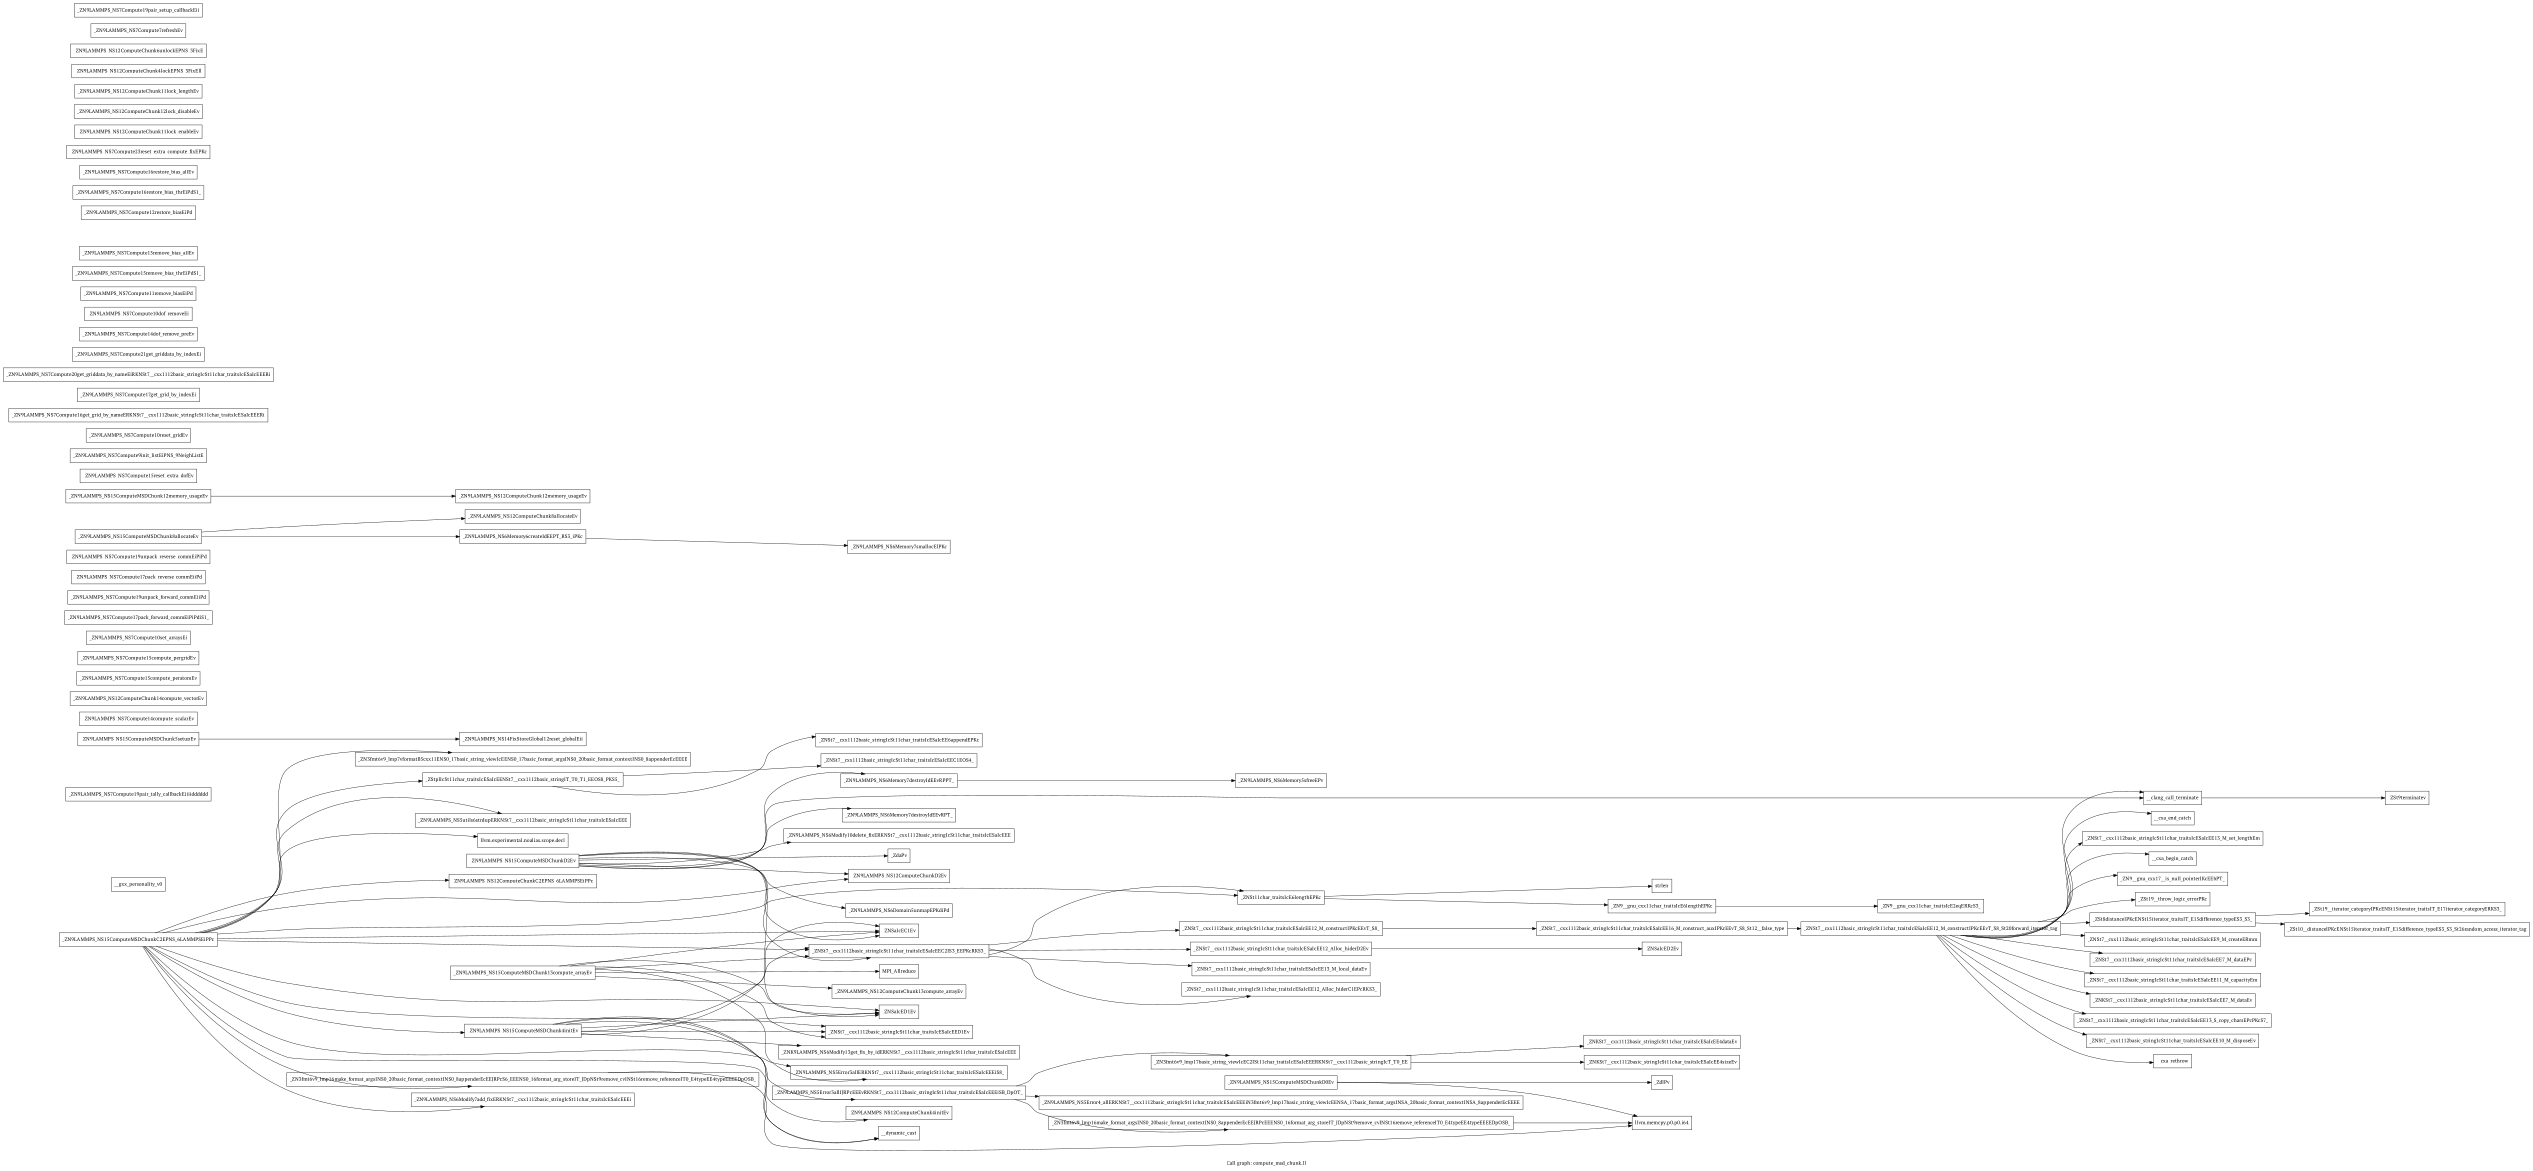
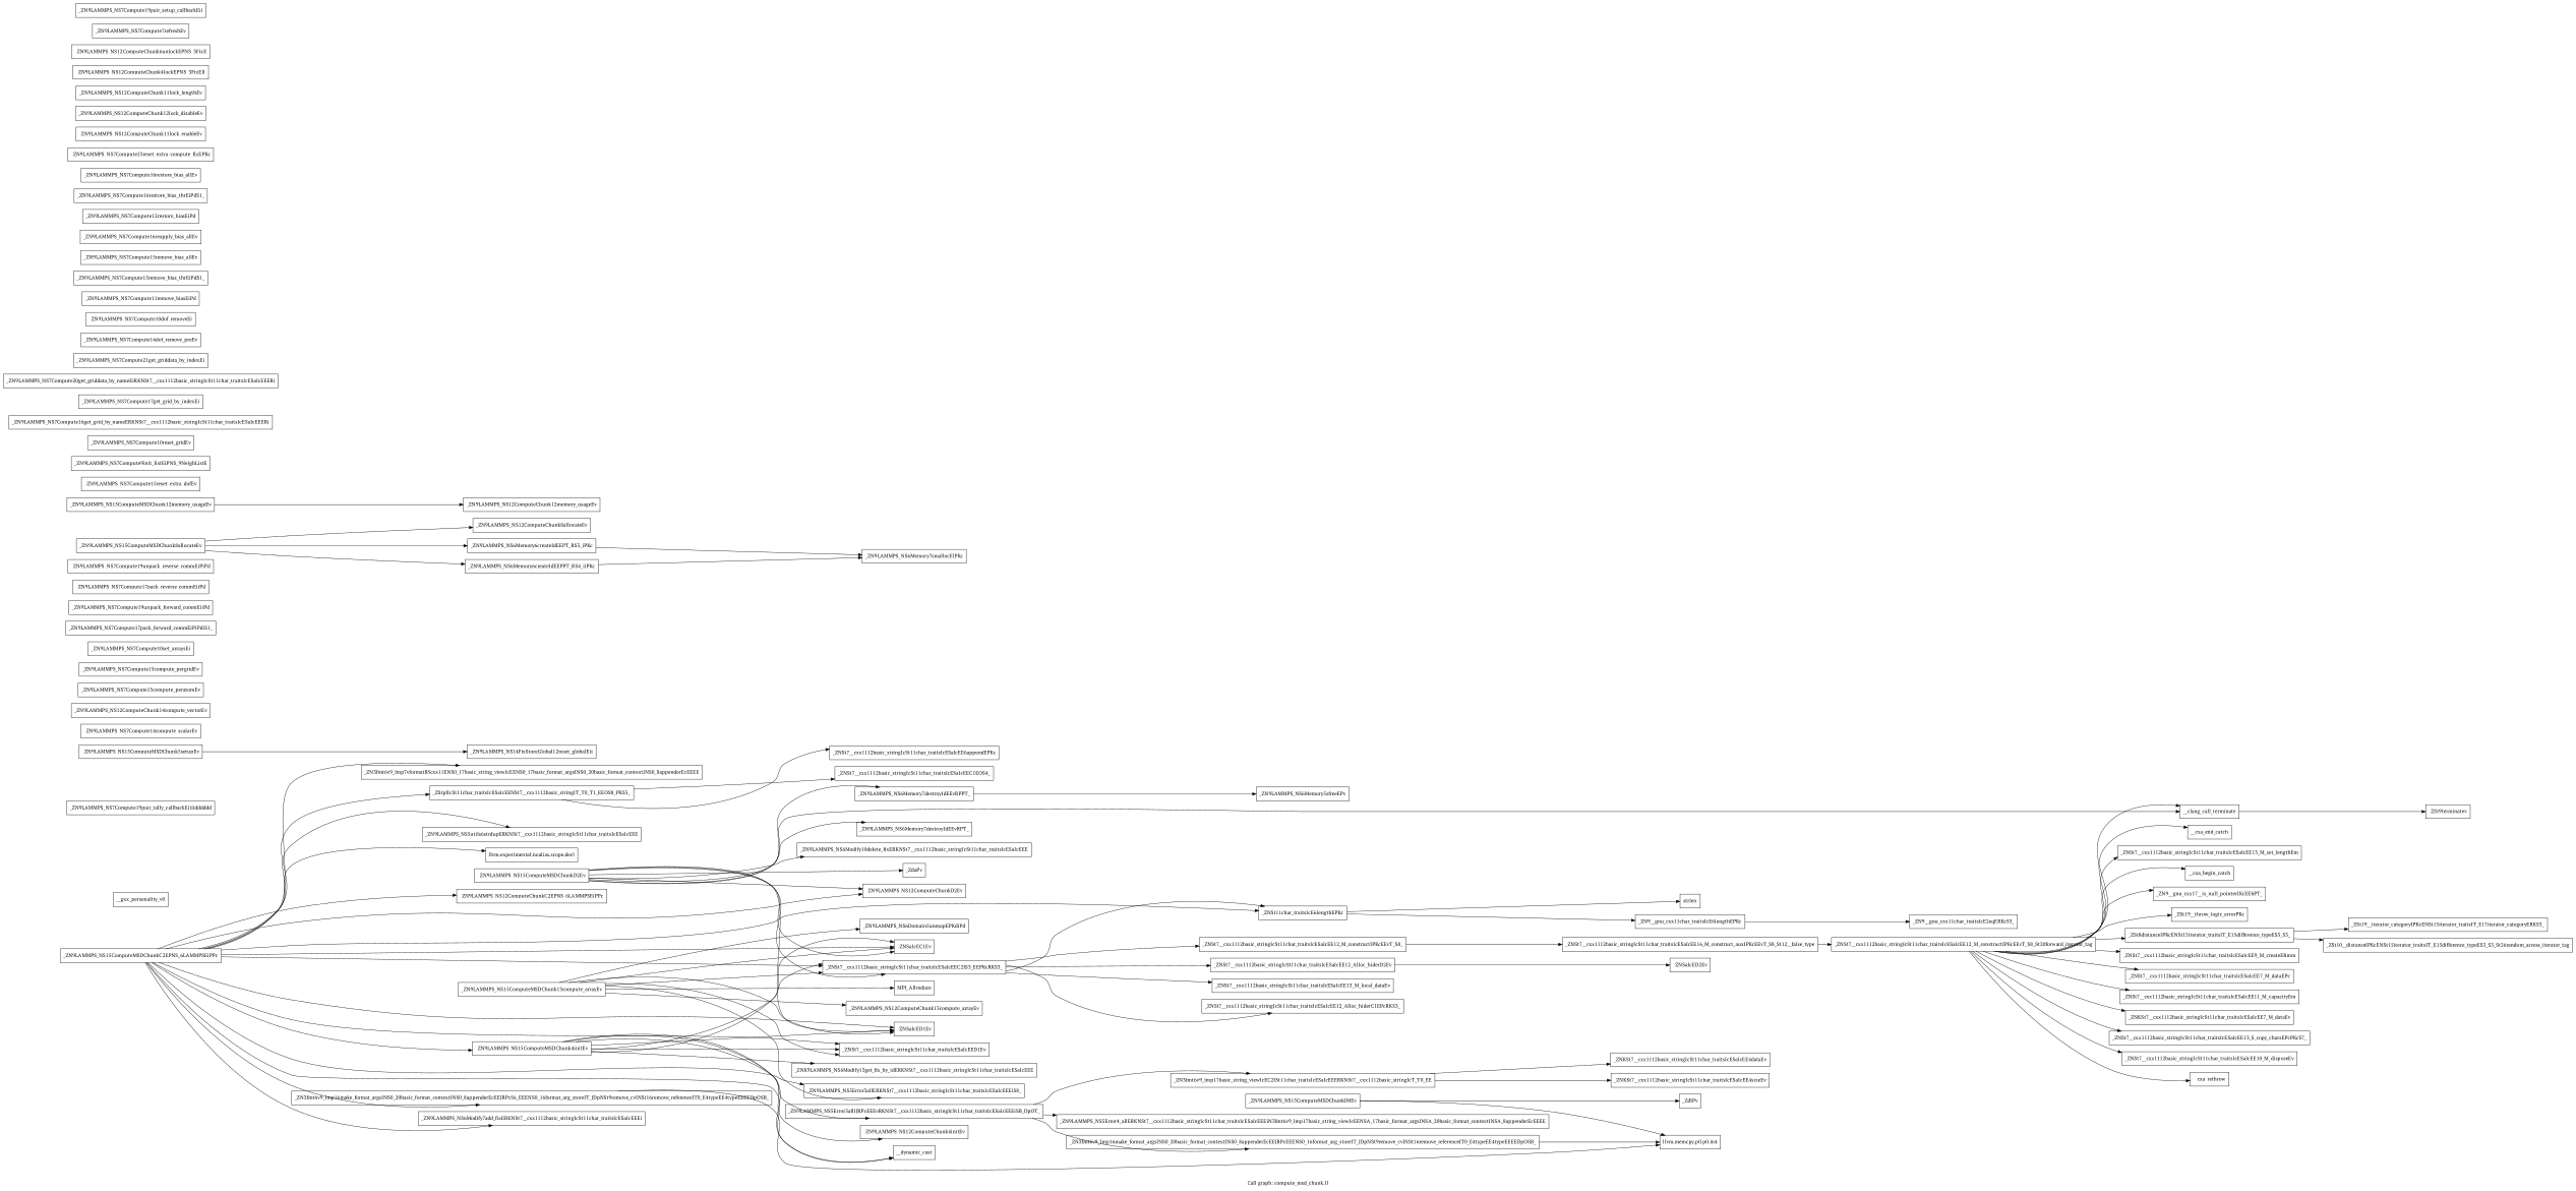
  digraph {
    fontname="PT Serif"
    label="Call graph: compute_msd_chunk.ll"
    rankdir=LR
    node [fontname="PT Serif" shape=record]
    edge [fontname="PT Serif"]
    n1 [label="{_ZN9LAMMPS_NS15ComputeMSDChunkC2EPNS_6LAMMPSEiPPc}"]
    n2 [label="{_ZN9LAMMPS_NS12ComputeChunkC2EPNS_6LAMMPSEiPPc}"]
    n3 [label="{_ZNSaIcEC1Ev}"]
    n4 [label="{_ZNSt7__cxx1112basic_stringIcSt11char_traitsIcESaIcEEC2IS3_EEPKcRKS3_}"]
    n5 [label="{_ZN9LAMMPS_NS12ComputeChunkD2Ev}"]
    n6 [label="{_ZNSt7__cxx1112basic_stringIcSt11char_traitsIcESaIcEED1Ev}"]
    n7 [label="{_ZN9LAMMPS_NS5Error3allERKNSt7__cxx1112basic_stringIcSt11char_traitsIcESaIcEEEiS8_}"]
    n8 [label="{_ZNSaIcED1Ev}"]
    n9 [label="{__dynamic_cast}"]
    n10 [label="{_ZN9LAMMPS_NS6Modify7add_fixERKNSt7__cxx1112basic_stringIcSt11char_traitsIcESaIcEEEi}"]
    n11 [label="{_ZN3fmt6v9_lmp7vformatB5cxx11ENS0_17basic_string_viewIcEENS0_17basic_format_argsINS0_20basic_format_contextINS0_8appenderEcEEEE}"]
    n12 [label="{_ZN9LAMMPS_NS15ComputeMSDChunk4initEv}"]
    n13 [label="{_ZN3fmt6v9_lmp16make_format_argsINS0_20basic_format_contextINS0_8appenderEcEEJRPcS6_EEENS0_16format_arg_storeIT_JDpNSt9remove_cvINSt16remove_referenceIT0_E4typeEE4typeEEEEDpOSB_}"]
    n14 [label="{_ZStplIcSt11char_traitsIcESaIcEENSt7__cxx1112basic_stringIT_T0_T1_EEOS8_PKS5_}"]
    n15 [label="{_ZN9LAMMPS_NS5utils6strdupERKNSt7__cxx1112basic_stringIcSt11char_traitsIcESaIcEEE}"]
    n16 [label="{llvm.experimental.noalias.scope.decl}"]
    n17 [label="{_ZNSt11char_traitsIcE6lengthEPKc}"]
    n18 [label="{_ZNSt7__cxx1112basic_stringIcSt11char_traitsIcESaIcEE13_M_local_dataEv}"]
    n19 [label="{_ZNSt7__cxx1112basic_stringIcSt11char_traitsIcESaIcEE12_Alloc_hiderC1EPcRKS3_}"]
    n20 [label="{_ZNSt7__cxx1112basic_stringIcSt11char_traitsIcESaIcEE12_M_constructIPKcEEvT_S8_}"]
    n21 [label="{_ZNSt7__cxx1112basic_stringIcSt11char_traitsIcESaIcEE12_Alloc_hiderD2Ev}"]
    n22 [label="{_ZN9LAMMPS_NS12ComputeChunk4initEv}"]
    n23 [label="{_ZNK9LAMMPS_NS6Modify13get_fix_by_idERKNSt7__cxx1112basic_stringIcSt11char_traitsIcESaIcEEE}"]
    n24 [label="{_ZN9LAMMPS_NS5Error3allIJRPcEEEvRKNSt7__cxx1112basic_stringIcSt11char_traitsIcESaIcEEEiSB_DpOT_}"]
    n25 [label="{llvm.memcpy.p0.p0.i64}"]
    n26 [label="{_ZNSt7__cxx1112basic_stringIcSt11char_traitsIcESaIcEE6appendEPKc}"]
    n27 [label="{_ZNSt7__cxx1112basic_stringIcSt11char_traitsIcESaIcEEC1EOS4_}"]
    n28 [label="{_ZN9__gnu_cxx11char_traitsIcE6lengthEPKc}"]
    n29 [label="{strlen}"]
    n30 [label="{_ZNSt7__cxx1112basic_stringIcSt11char_traitsIcESaIcEE16_M_construct_auxIPKcEEvT_S8_St12__false_type}"]
    n31 [label="{_ZNSaIcED2Ev}"]
    n32 [label="{_ZN3fmt6v9_lmp17basic_string_viewIcEC2ISt11char_traitsIcESaIcEEERKNSt7__cxx1112basic_stringIcT_T0_EE}"]
    n33 [label="{_ZN3fmt6v9_lmp16make_format_argsINS0_20basic_format_contextINS0_8appenderEcEEJRPcEEENS0_16format_arg_storeIT_JDpNSt9remove_cvINSt16remove_referenceIT0_E4typeEE4typeEEEEDpOSB_}"]
    n34 [label="{_ZN9LAMMPS_NS5Error4_allERKNSt7__cxx1112basic_stringIcSt11char_traitsIcESaIcEEEiN3fmt6v9_lmp17basic_string_viewIcEENSA_17basic_format_argsINSA_20basic_format_contextINSA_8appenderEcEEEE}"]
    n35 [label="{_ZN9__gnu_cxx11char_traitsIcE2eqERKcS3_}"]
    n36 [label="{_ZNSt7__cxx1112basic_stringIcSt11char_traitsIcESaIcEE12_M_constructIPKcEEvT_S8_St20forward_iterator_tag}"]
    n37 [label="{__gxx_personality_v0}"]
    n38 [label="{_ZNKSt7__cxx1112basic_stringIcSt11char_traitsIcESaIcEE4dataEv}"]
    n39 [label="{_ZNKSt7__cxx1112basic_stringIcSt11char_traitsIcESaIcEE4sizeEv}"]
    n40 [label="{_ZN9LAMMPS_NS15ComputeMSDChunkD2Ev}"]
    n41 [label="{_ZN9LAMMPS_NS6Modify10delete_fixERKNSt7__cxx1112basic_stringIcSt11char_traitsIcESaIcEEE}"]
    n42 [label="{_ZdaPv}"]
    n43 [label="{_ZN9LAMMPS_NS6Memory7destroyIdEEvRPT_}"]
    n44 [label="{__clang_call_terminate}"]
    n45 [label="{_ZN9LAMMPS_NS6Memory7destroyIdEEvRPPT_}"]
    n46 [label="{_ZSt9terminatev}"]
    n47 [label="{_ZN9LAMMPS_NS6Memory5sfreeEPv}"]
    n48 [label="{__cxa_begin_catch}"]
    n49 [label="{_ZN9LAMMPS_NS15ComputeMSDChunkD0Ev}"]
    n50 [label="{_ZdlPv}"]
    n51 [label="{_ZN9LAMMPS_NS7Compute19pair_tally_callbackEiiiidddddd}"]
    n52 [label="{_ZN9LAMMPS_NS15ComputeMSDChunk5setupEv}"]
    n53 [label="{_ZN9LAMMPS_NS14FixStoreGlobal12reset_globalEii}"]
    n54 [label="{_ZN9LAMMPS_NS7Compute14compute_scalarEv}"]
    n55 [label="{_ZN9LAMMPS_NS12ComputeChunk14compute_vectorEv}"]
    n56 [label="{_ZN9LAMMPS_NS7Compute15compute_peratomEv}"]
    n57 [label="{_ZN9LAMMPS_NS7Compute15compute_pergridEv}"]
    n58 [label="{_ZN9LAMMPS_NS7Compute10set_arraysEi}"]
    n59 [label="{_ZN9LAMMPS_NS7Compute17pack_forward_commEiPiPdiS1_}"]
    n60 [label="{_ZN9LAMMPS_NS7Compute19unpack_forward_commEiiPd}"]
    n61 [label="{_ZN9LAMMPS_NS7Compute17pack_reverse_commEiiPd}"]
    n62 [label="{_ZN9LAMMPS_NS7Compute19unpack_reverse_commEiPiPd}"]
    n63 [label="{_ZN9LAMMPS_NS15ComputeMSDChunk13compute_arrayEv}"]
    n64 [label="{_ZN9LAMMPS_NS12ComputeChunk13compute_arrayEv}"]
    n65 [label="{MPI_Allreduce}"]
    n66 [label="{_ZN9LAMMPS_NS6Domain5unmapEPKdiPd}"]
    n67 [label="{_ZN9LAMMPS_NS15ComputeMSDChunk8allocateEv}"]
    n68 [label="{_ZN9LAMMPS_NS12ComputeChunk8allocateEv}"]
    n69 [label="{_ZN9LAMMPS_NS6Memory6createIdEEPT_RS3_iPKc}"]
+   n70 [label="{_ZN9LAMMPS_NS6Memory6createIdEEPPT_RS4_iiPKc}"]
    n71 [label="{_ZN9LAMMPS_NS6Memory7smallocElPKc}"]
    n72 [label="{_ZN9LAMMPS_NS15ComputeMSDChunk12memory_usageEv}"]
    n73 [label="{_ZN9LAMMPS_NS12ComputeChunk12memory_usageEv}"]
    n74 [label="{_ZN9LAMMPS_NS7Compute15reset_extra_dofEv}"]
    n75 [label="{_ZN9LAMMPS_NS7Compute9init_listEiPNS_9NeighListE}"]
    n76 [label="{_ZN9LAMMPS_NS7Compute10reset_gridEv}"]
    n77 [label="{_ZN9LAMMPS_NS7Compute16get_grid_by_nameERKNSt7__cxx1112basic_stringIcSt11char_traitsIcESaIcEEERi}"]
    n78 [label="{_ZN9LAMMPS_NS7Compute17get_grid_by_indexEi}"]
    n79 [label="{_ZN9LAMMPS_NS7Compute20get_griddata_by_nameEiRKNSt7__cxx1112basic_stringIcSt11char_traitsIcESaIcEEERi}"]
    n80 [label="{_ZN9LAMMPS_NS7Compute21get_griddata_by_indexEi}"]
    n81 [label="{_ZN9LAMMPS_NS7Compute14dof_remove_preEv}"]
    n82 [label="{_ZN9LAMMPS_NS7Compute10dof_removeEi}"]
    n83 [label="{_ZN9LAMMPS_NS7Compute11remove_biasEiPd}"]
    n84 [label="{_ZN9LAMMPS_NS7Compute15remove_bias_thrEiPdS1_}"]
    n85 [label="{_ZN9LAMMPS_NS7Compute15remove_bias_allEv}"]
+   n86 [label="{_ZN9LAMMPS_NS7Compute16reapply_bias_allEv}"]
    n87 [label="{_ZN9LAMMPS_NS7Compute12restore_biasEiPd}"]
    n88 [label="{_ZN9LAMMPS_NS7Compute16restore_bias_thrEiPdS1_}"]
    n89 [label="{_ZN9LAMMPS_NS7Compute16restore_bias_allEv}"]
    n90 [label="{_ZN9LAMMPS_NS7Compute23reset_extra_compute_fixEPKc}"]
    n91 [label="{_ZN9LAMMPS_NS12ComputeChunk11lock_enableEv}"]
    n92 [label="{_ZN9LAMMPS_NS12ComputeChunk12lock_disableEv}"]
    n93 [label="{_ZN9LAMMPS_NS12ComputeChunk11lock_lengthEv}"]
    n94 [label="{_ZN9LAMMPS_NS12ComputeChunk4lockEPNS_3FixEll}"]
    n95 [label="{_ZN9LAMMPS_NS12ComputeChunk6unlockEPNS_3FixE}"]
    n96 [label="{_ZN9LAMMPS_NS7Compute7refreshEv}"]
    n97 [label="{_ZN9LAMMPS_NS7Compute19pair_setup_callbackEii}"]
    n98 [label="{_ZN9__gnu_cxx17__is_null_pointerIKcEEbPT_}"]
    n99 [label="{_ZSt19__throw_logic_errorPKc}"]
    n100 [label="{_ZSt8distanceIPKcENSt15iterator_traitsIT_E15difference_typeES3_S3_}"]
    n101 [label="{_ZNSt7__cxx1112basic_stringIcSt11char_traitsIcESaIcEE9_M_createERmm}"]
    n102 [label="{_ZNSt7__cxx1112basic_stringIcSt11char_traitsIcESaIcEE7_M_dataEPc}"]
    n103 [label="{_ZNSt7__cxx1112basic_stringIcSt11char_traitsIcESaIcEE11_M_capacityEm}"]
    n104 [label="{_ZNKSt7__cxx1112basic_stringIcSt11char_traitsIcESaIcEE7_M_dataEv}"]
    n105 [label="{_ZNSt7__cxx1112basic_stringIcSt11char_traitsIcESaIcEE13_S_copy_charsEPcPKcS7_}"]
    n106 [label="{_ZNSt7__cxx1112basic_stringIcSt11char_traitsIcESaIcEE10_M_disposeEv}"]
    n107 [label="{__cxa_rethrow}"]
    n108 [label="{__cxa_end_catch}"]
    n109 [label="{_ZNSt7__cxx1112basic_stringIcSt11char_traitsIcESaIcEE13_M_set_lengthEm}"]
    n110 [label="{_ZSt19__iterator_categoryIPKcENSt15iterator_traitsIT_E17iterator_categoryERKS3_}"]
    n111 [label="{_ZSt10__distanceIPKcENSt15iterator_traitsIT_E15difference_typeES3_S3_St26random_access_iterator_tag}"]
    n1 -> n2
    n1 -> n3
    n1 -> n4
    n1 -> n5
    n1 -> n6
    n1 -> n7
    n1 -> n8
    n1 -> n9
    n1 -> n10
    n1 -> n11
    n1 -> n12
    n1 -> n13
    n1 -> n14
    n1 -> n15
    n1 -> n16
    n1 -> n17
    n4 -> n17
    n4 -> n18
    n4 -> n19
    n4 -> n20
    n4 -> n21
    n12 -> n3
    n12 -> n4
    n12 -> n6
    n12 -> n8
    n12 -> n9
    n12 -> n22
    n12 -> n23
    n12 -> n24
    n13 -> n25
    n14 -> n26
    n14 -> n27
    n17 -> n28
    n17 -> n29
    n20 -> n30
    n21 -> n31
    n24 -> n32
    n24 -> n33
    n24 -> n34
    n28 -> n35
    n30 -> n36
    n32 -> n38
    n32 -> n39
    n33 -> n25
    n36 -> n44
    n36 -> n48
    n36 -> n98
    n36 -> n99
    n36 -> n100
    n36 -> n101
    n36 -> n102
    n36 -> n103
    n36 -> n104
    n36 -> n105
    n36 -> n106
    n36 -> n107
    n36 -> n108
    n36 -> n109
    n40 -> n3
    n40 -> n4
    n40 -> n5
    n40 -> n8
    n40 -> n41
    n40 -> n42
    n40 -> n43
    n40 -> n44
    n40 -> n45
    n44 -> n46
    n45 -> n47
    n49 -> n25
    n49 -> n50
    n52 -> n53
    n63 -> n3
    n63 -> n4
    n63 -> n6
    n63 -> n7
    n63 -> n8
    n63 -> n64
    n63 -> n65
-   n40 -> n66
+   n63 -> n66
    n67 -> n68
    n67 -> n69
+   n67 -> n70
    n69 -> n71
+   n70 -> n71
    n72 -> n73
    n100 -> n110
    n100 -> n111
  }
